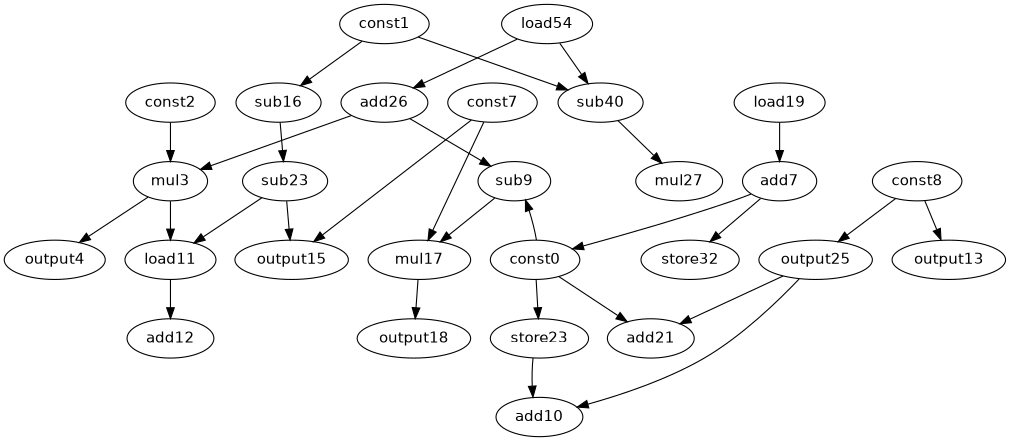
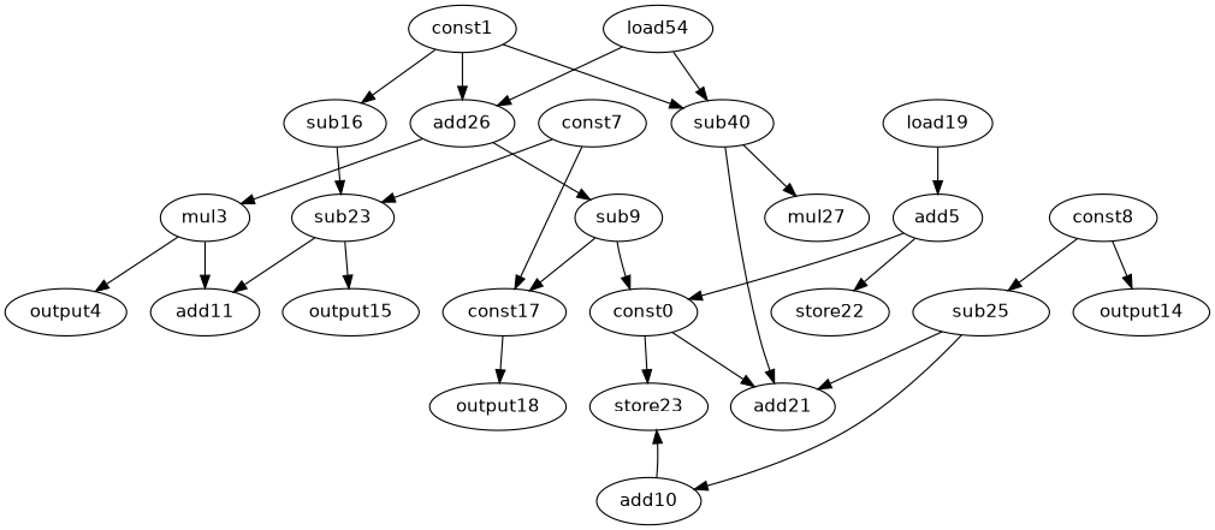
  digraph {
    fontname="DejaVu Sans"
    node [fontname="DejaVu Sans" opcode=add]
    edge [fontname="DejaVu Sans" operand=0]
    sub9 [opcode=sub]
    const0 [opcode=const]
    add21
    n4 [label=store23 opcode=store]
-   add5 [label=add7]
-   store22 [opcode=store label=store32]
-   mul17 [opcode=mul]
+   add5
+   store22 [opcode=store]
+   mul17 [opcode=mul label=const17]
    sub16 [opcode=sub]
    const1 [opcode=const]
    n10 [label=sub40 opcode=sub]
    add26
    sub23 [opcode=sub]
    mul27 [opcode=mul]
    mul3 [opcode=mul]
-   const2 [opcode=const]
-   add11 [label=load11]
+   add11
    output4 [opcode=output]
-   add12
    add10
    n20 [label=load54 opcode=load]
    const7 [opcode=const]
    output18 [opcode=output]
    load19 [opcode=load]
    output15 [opcode=output]
-   output13 [opcode=output]
+   output13 [opcode=output label=output14]
    const8 [opcode=const]
-   sub25 [opcode=sub label=output25]
+   sub25 [opcode=sub]
    sub9 -> mul17
-   const0 -> sub9
+   sub9 -> const0
    const0 -> add21
    const0 -> n4
    add5 -> const0
    add5 -> store22 [operand=1]
    mul17 -> output18
    sub16 -> sub23
    const1 -> sub16
    const1 -> n10
+   const1 -> add26
+   n10 -> add21 [operand=1]
    n10 -> mul27 [operand=1]
    add26 -> sub9 [operand=1]
    add26 -> mul3
    sub23 -> add11 [operand=1]
    sub23 -> output15
    mul3 -> add11
    mul3 -> output4
-   const2 -> mul3 [operand=1]
-   add11 -> add12
-   n4 -> add10 [operand=1]
+   add10 -> n4 [operand=1]
    n20 -> n10 [operand=1]
    n20 -> add26 [operand=1]
    const7 -> mul17 [operand=1]
-   const7 -> output15 [operand=1]
+   const7 -> sub23 [operand=1]
    load19 -> add5 [operand=1]
    const8 -> output13
    const8 -> sub25
    sub25 -> add21 [operand=1]
    sub25 -> add10
  }
